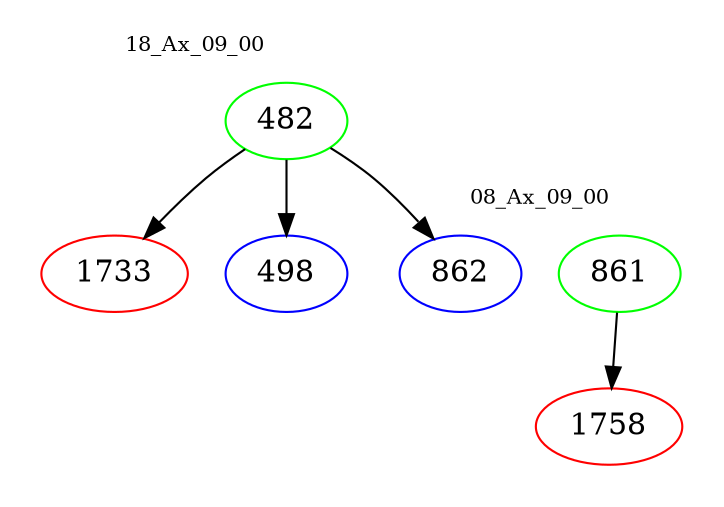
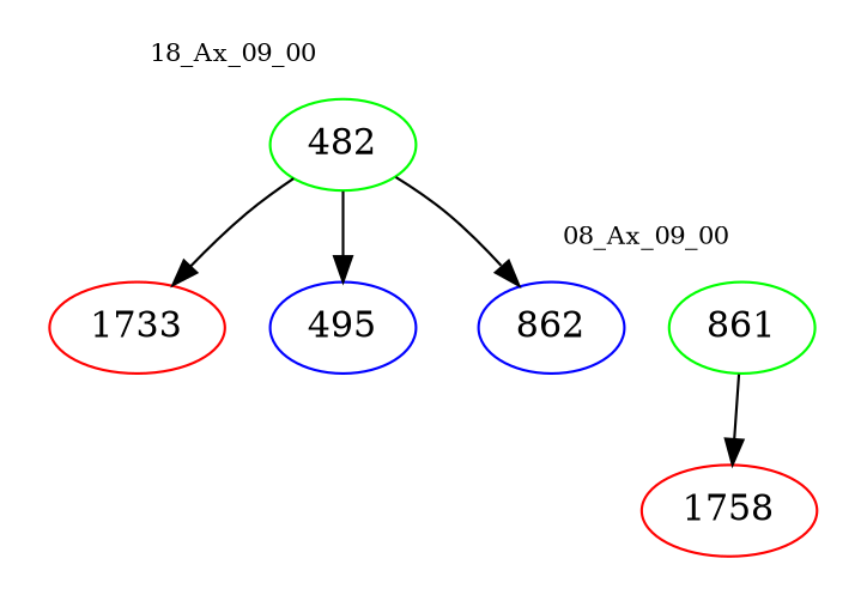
  digraph {
    node [color=green]
    edge [color=black]
    n1 [label=482]
    n2 [color=red label=1733]
-   n3 [color=blue label=498]
+   n3 [color=blue label=495]
    n4 [label=861]
    n5 [color=blue label=862]
    n6 [color=red label=1758]
    subgraph cluster_1 {
      color=white
      fontsize=10
      label="18_Ax_09_00"
      n1
      n2
      n3
    }
    subgraph cluster_2 {
      color=white
      fontsize=10
      label="08_Ax_09_00"
      n4
      n5
      n6
    }
    n1 -> n2
    n1 -> n3
    n1 -> n5
    n4 -> n6
  }
